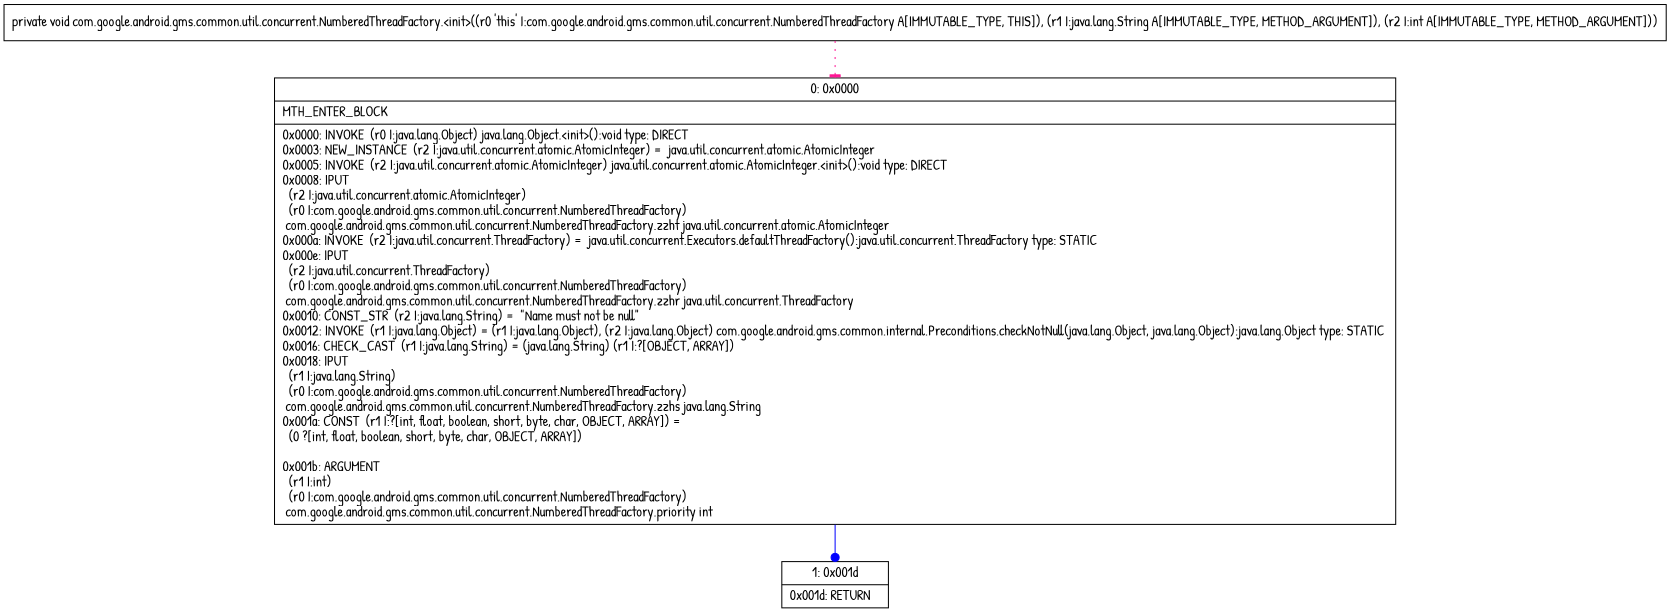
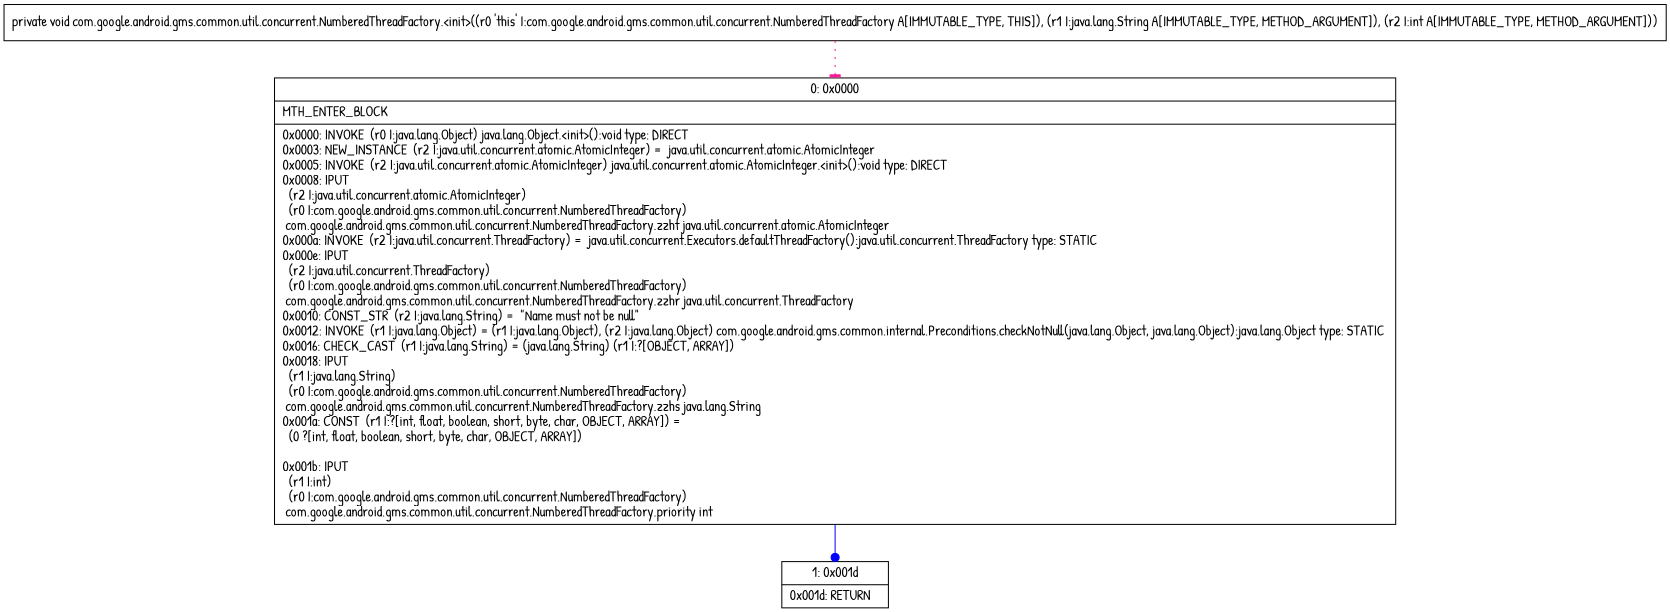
  digraph {
    fontname="Patrick Hand"
    node [shape=record fontname="Patrick Hand"]
    edge [fontname="Patrick Hand"]
-   n1 [label="{0\:\ 0x0000|MTH_ENTER_BLOCK\l|0x0000: INVOKE  (r0 I:java.lang.Object) java.lang.Object.\<init\>():void type: DIRECT \l0x0003: NEW_INSTANCE  (r2 I:java.util.concurrent.atomic.AtomicInteger) =  java.util.concurrent.atomic.AtomicInteger \l0x0005: INVOKE  (r2 I:java.util.concurrent.atomic.AtomicInteger) java.util.concurrent.atomic.AtomicInteger.\<init\>():void type: DIRECT \l0x0008: IPUT  \l  (r2 I:java.util.concurrent.atomic.AtomicInteger)\l  (r0 I:com.google.android.gms.common.util.concurrent.NumberedThreadFactory)\l com.google.android.gms.common.util.concurrent.NumberedThreadFactory.zzht java.util.concurrent.atomic.AtomicInteger \l0x000a: INVOKE  (r2 I:java.util.concurrent.ThreadFactory) =  java.util.concurrent.Executors.defaultThreadFactory():java.util.concurrent.ThreadFactory type: STATIC \l0x000e: IPUT  \l  (r2 I:java.util.concurrent.ThreadFactory)\l  (r0 I:com.google.android.gms.common.util.concurrent.NumberedThreadFactory)\l com.google.android.gms.common.util.concurrent.NumberedThreadFactory.zzhr java.util.concurrent.ThreadFactory \l0x0010: CONST_STR  (r2 I:java.lang.String) =  \"Name must not be null\" \l0x0012: INVOKE  (r1 I:java.lang.Object) = (r1 I:java.lang.Object), (r2 I:java.lang.Object) com.google.android.gms.common.internal.Preconditions.checkNotNull(java.lang.Object, java.lang.Object):java.lang.Object type: STATIC \l0x0016: CHECK_CAST  (r1 I:java.lang.String) = (java.lang.String) (r1 I:?[OBJECT, ARRAY]) \l0x0018: IPUT  \l  (r1 I:java.lang.String)\l  (r0 I:com.google.android.gms.common.util.concurrent.NumberedThreadFactory)\l com.google.android.gms.common.util.concurrent.NumberedThreadFactory.zzhs java.lang.String \l0x001a: CONST  (r1 I:?[int, float, boolean, short, byte, char, OBJECT, ARRAY]) = \l  (0 ?[int, float, boolean, short, byte, char, OBJECT, ARRAY])\l \l0x001b: ARGUMENT  \l  (r1 I:int)\l  (r0 I:com.google.android.gms.common.util.concurrent.NumberedThreadFactory)\l com.google.android.gms.common.util.concurrent.NumberedThreadFactory.priority int \l}"]
+   n1 [label="{0\:\ 0x0000|MTH_ENTER_BLOCK\l|0x0000: INVOKE  (r0 I:java.lang.Object) java.lang.Object.\<init\>():void type: DIRECT \l0x0003: NEW_INSTANCE  (r2 I:java.util.concurrent.atomic.AtomicInteger) =  java.util.concurrent.atomic.AtomicInteger \l0x0005: INVOKE  (r2 I:java.util.concurrent.atomic.AtomicInteger) java.util.concurrent.atomic.AtomicInteger.\<init\>():void type: DIRECT \l0x0008: IPUT  \l  (r2 I:java.util.concurrent.atomic.AtomicInteger)\l  (r0 I:com.google.android.gms.common.util.concurrent.NumberedThreadFactory)\l com.google.android.gms.common.util.concurrent.NumberedThreadFactory.zzht java.util.concurrent.atomic.AtomicInteger \l0x000a: INVOKE  (r2 I:java.util.concurrent.ThreadFactory) =  java.util.concurrent.Executors.defaultThreadFactory():java.util.concurrent.ThreadFactory type: STATIC \l0x000e: IPUT  \l  (r2 I:java.util.concurrent.ThreadFactory)\l  (r0 I:com.google.android.gms.common.util.concurrent.NumberedThreadFactory)\l com.google.android.gms.common.util.concurrent.NumberedThreadFactory.zzhr java.util.concurrent.ThreadFactory \l0x0010: CONST_STR  (r2 I:java.lang.String) =  \"Name must not be null\" \l0x0012: INVOKE  (r1 I:java.lang.Object) = (r1 I:java.lang.Object), (r2 I:java.lang.Object) com.google.android.gms.common.internal.Preconditions.checkNotNull(java.lang.Object, java.lang.Object):java.lang.Object type: STATIC \l0x0016: CHECK_CAST  (r1 I:java.lang.String) = (java.lang.String) (r1 I:?[OBJECT, ARRAY]) \l0x0018: IPUT  \l  (r1 I:java.lang.String)\l  (r0 I:com.google.android.gms.common.util.concurrent.NumberedThreadFactory)\l com.google.android.gms.common.util.concurrent.NumberedThreadFactory.zzhs java.lang.String \l0x001a: CONST  (r1 I:?[int, float, boolean, short, byte, char, OBJECT, ARRAY]) = \l  (0 ?[int, float, boolean, short, byte, char, OBJECT, ARRAY])\l \l0x001b: IPUT  \l  (r1 I:int)\l  (r0 I:com.google.android.gms.common.util.concurrent.NumberedThreadFactory)\l com.google.android.gms.common.util.concurrent.NumberedThreadFactory.priority int \l}"]
    n2 [label="{1\:\ 0x001d|0x001d: RETURN   \l}"]
    n3 [label="{private void com.google.android.gms.common.util.concurrent.NumberedThreadFactory.\<init\>((r0 'this' I:com.google.android.gms.common.util.concurrent.NumberedThreadFactory A[IMMUTABLE_TYPE, THIS]), (r1 I:java.lang.String A[IMMUTABLE_TYPE, METHOD_ARGUMENT]), (r2 I:int A[IMMUTABLE_TYPE, METHOD_ARGUMENT])) }"]
    n1 -> n2 [color=blue style=solid arrowhead=dot]
    n3 -> n1 [color=deeppink style=dotted arrowhead=tee]
  }
